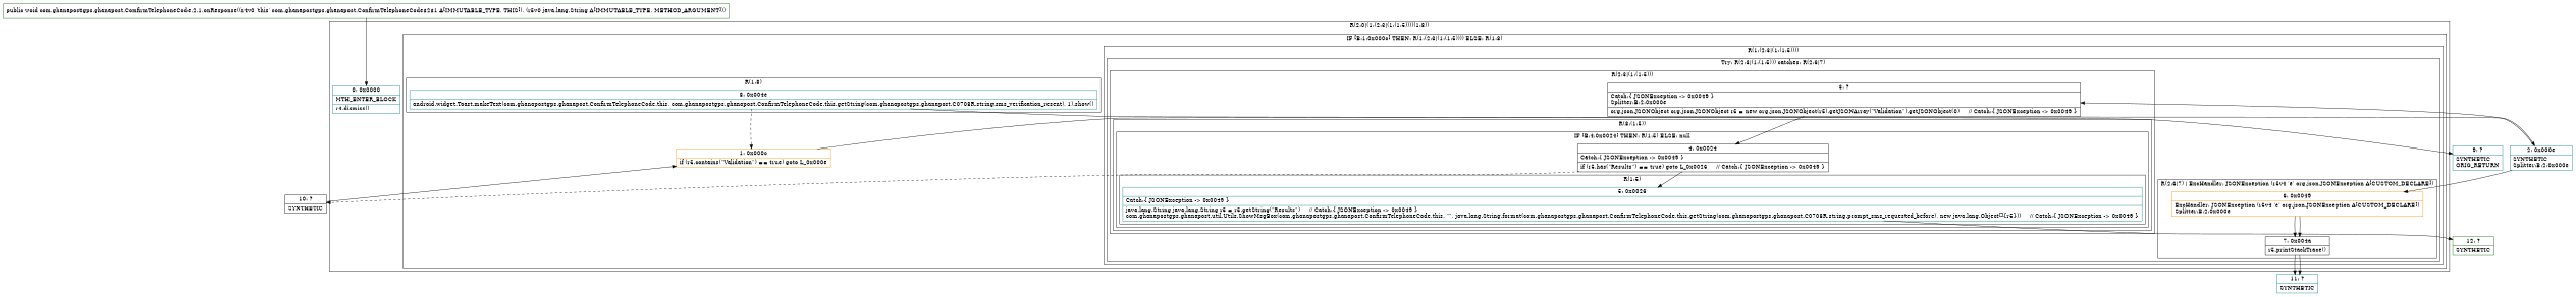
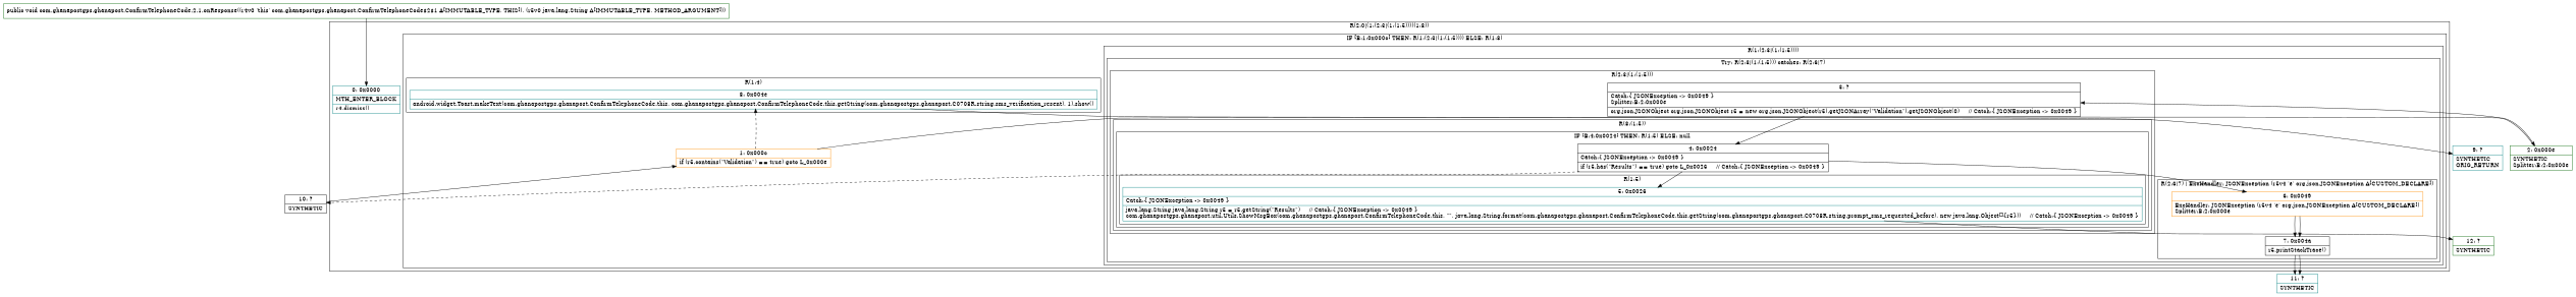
  digraph {
    node [color=teal shape=record]
    n1 [label="{5\:\ 0x0026|Catch:\{ JSONException \-\> 0x0049 \}\l|java.lang.String java.lang.String r5 = r5.getString(\"Results\")     \/\/ Catch:\{ JSONException \-\> 0x0049 \}\lcom.ghanapostgps.ghanapost.util.Utils.ShowMsgBox(com.ghanapostgps.ghanapost.ConfirmTelephoneCode.this, \"\", java.lang.String.format(com.ghanapostgps.ghanapost.ConfirmTelephoneCode.this.getString(com.ghanapostgps.ghanapost.C0708R.string.prompt_sms_requested_before), new java.lang.Object[]\{r5\}))     \/\/ Catch:\{ JSONException \-\> 0x0049 \}\l}"]
    n2 [color=black label="{4\:\ 0x0024|Catch:\{ JSONException \-\> 0x0049 \}\l|if (r5.has(\"Results\") == true) goto L_0x0026     \/\/ Catch:\{ JSONException \-\> 0x0049 \}\l}"]
    n3 [color=black label="{3\:\ ?|Catch:\{ JSONException \-\> 0x0049 \}\lSplitter:B:2:0x000e\l|org.json.JSONObject org.json.JSONObject r5 = new org.json.JSONObject(r5).getJSONArray(\"Validation\").getJSONObject(0)     \/\/ Catch:\{ JSONException \-\> 0x0049 \}\l}"]
    n4 [color=darkorange label="{6\:\ 0x0049|ExcHandler: JSONException (r5v4 'e' org.json.JSONException A[CUSTOM_DECLARE])\lSplitter:B:2:0x000e\l}"]
    n5 [color=black label="{7\:\ 0x004a|r5.printStackTrace()\l}"]
    n6 [label="{8\:\ 0x004e|android.widget.Toast.makeText(com.ghanapostgps.ghanapost.ConfirmTelephoneCode.this, com.ghanapostgps.ghanapost.ConfirmTelephoneCode.this.getString(com.ghanapostgps.ghanapost.C0708R.string.sms_verification_resent), 1).show()\l}"]
    n7 [color=darkorange label="{1\:\ 0x000c|if (r5.contains(\"Validation\") == true) goto L_0x000e\l}"]
    n8 [label="{0\:\ 0x0000|MTH_ENTER_BLOCK\l|r4.dismiss()\l}"]
    n9 [color=darkgreen label="{12\:\ ?|SYNTHETIC\l}"]
    n10 [color=black label="{10\:\ ?|SYNTHETIC\l}"]
    n11 [label="{11\:\ ?|SYNTHETIC\l}"]
    n12 [label="{9\:\ ?|SYNTHETIC\lORIG_RETURN\l}"]
-   n13 [label="{2\:\ 0x000e|SYNTHETIC\lSplitter:B:2:0x000e\l}"]
+   n13 [color=darkgreen label="{2\:\ 0x000e|SYNTHETIC\lSplitter:B:2:0x000e\l}"]
    n14 [color=darkgreen label="{public void com.ghanapostgps.ghanapost.ConfirmTelephoneCode.2.1.onResponse((r4v0 'this' com.ghanapostgps.ghanapost.ConfirmTelephoneCode$2$1 A[IMMUTABLE_TYPE, THIS]), (r5v0 java.lang.String A[IMMUTABLE_TYPE, METHOD_ARGUMENT])) }"]
    subgraph cluster_1 {
      label="R(2:0|(1:(2:3|(1:(1:5))))(1:8))"
      n8
      subgraph cluster_2 {
        label="IF [B:1:0x000c] THEN: R(1:(2:3|(1:(1:5)))) ELSE: R(1:8)"
        n7
        subgraph cluster_3 {
          label="R(1:(2:3|(1:(1:5))))"
          subgraph cluster_4 {
            label="Try: R(2:3|(1:(1:5))) catches: R(2:6|7)"
            subgraph cluster_5 {
              label="R(2:3|(1:(1:5)))"
              n3
              subgraph cluster_6 {
                label="R(8:(1:5))"
                subgraph cluster_7 {
                  label="IF [B:4:0x0024] THEN: R(1:5) ELSE: null"
                  n2
                  subgraph cluster_8 {
                    label="R(1:5)"
                    n1
                  }
                }
              }
            }
            subgraph cluster_9 {
              label="R(2:6|7) | ExcHandler: JSONException (r5v4 'e' org.json.JSONException A[CUSTOM_DECLARE])\l"
              n4
              n5
            }
          }
        }
        subgraph cluster_10 {
-         label="R(1:8)"
+         label="R(1:4)"
          n6
        }
      }
    }
    subgraph cluster_11 {
      label="R(2:6|7) | ExcHandler: JSONException (r5v4 'e' org.json.JSONException A[CUSTOM_DECLARE])\l"
    }
    n1 -> n9
    n2 -> n1
    n2 -> n10 [style=dashed]
    n3 -> n2
    n4 -> n5
    n4 -> n5
    n5 -> n11
    n5 -> n11
    n6 -> n12
-   n6 -> n7 [style=dashed]
+   n7 -> n6 [style=dashed]
    n7 -> n13
    n10 -> n7
    n13 -> n3
-   n13 -> n4
+   n2 -> n4
    n14 -> n8
  }
